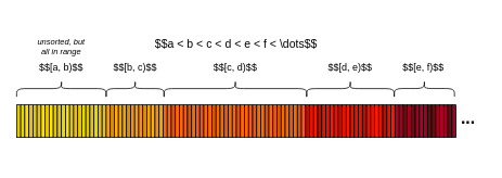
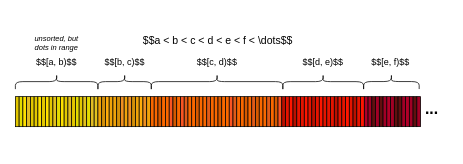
  <mxCell id="0" />
  <mxCell id="1" parent="0" />
  <mxCell id="2" value="$$[a, b)$$" style="text;html=1;strokeColor=none;fillColor=none;align=center;verticalAlign=middle;whiteSpace=wrap;rounded=0;" vertex="1" parent="1"><mxGeometry x="45" y="68" width="60" height="30" as="geometry" /></mxCell>
  <mxCell id="3" value="$$[b, c)$$" style="text;html=1;strokeColor=none;fillColor=none;align=center;verticalAlign=middle;whiteSpace=wrap;rounded=0;" vertex="1" parent="1"><mxGeometry x="135.63" y="68" width="60" height="30" as="geometry" /></mxCell>
  <mxCell id="4" value="$$[c, d)$$" style="text;html=1;strokeColor=none;fillColor=none;align=center;verticalAlign=middle;whiteSpace=wrap;rounded=0;" vertex="1" parent="1"><mxGeometry x="258.82" y="68" width="60" height="30" as="geometry" /></mxCell>
  <mxCell id="5" value="$$[d, e)$$" style="text;html=1;strokeColor=none;fillColor=none;align=center;verticalAlign=middle;whiteSpace=wrap;rounded=0;" vertex="1" parent="1"><mxGeometry x="400" y="68" width="60" height="30" as="geometry" /></mxCell>
  <mxCell id="6" value="$$[e, f)$$" style="text;html=1;strokeColor=none;fillColor=none;align=center;verticalAlign=middle;whiteSpace=wrap;rounded=0;" vertex="1" parent="1"><mxGeometry x="490" y="68" width="60" height="30" as="geometry" /></mxCell>
  <mxCell id="7" value="..." style="text;html=1;strokeColor=none;fillColor=none;align=center;verticalAlign=middle;whiteSpace=wrap;rounded=0;fontSize=21;fontStyle=1" vertex="1" parent="1"><mxGeometry x="555" y="128" width="40" height="30" as="geometry" /></mxCell>
  <mxCell id="8" value="$$a &amp;lt; b &amp;lt; c &amp;lt; d &amp;lt; e &amp;lt; f &amp;lt; \dots$$" style="text;html=1;strokeColor=none;fillColor=none;align=center;verticalAlign=middle;whiteSpace=wrap;rounded=0;fontSize=14;" vertex="1" parent="1"><mxGeometry x="20" y="38" width="540" height="30" as="geometry" /></mxCell>
  <mxCell id="9" value="" style="shape=curlyBracket;whiteSpace=wrap;html=1;rounded=1;flipH=1;fontSize=18;rotation=-90;" vertex="1" parent="1"><mxGeometry x="65" y="53" width="20" height="110" as="geometry" /></mxCell>
  <mxCell id="10" value="" style="shape=curlyBracket;whiteSpace=wrap;html=1;rounded=1;flipH=1;fontSize=18;rotation=-90;" vertex="1" parent="1"><mxGeometry x="155.63" y="72.38" width="20" height="71.25" as="geometry" /></mxCell>
  <mxCell id="11" value="" style="shape=curlyBracket;whiteSpace=wrap;html=1;rounded=1;flipH=1;fontSize=18;rotation=-90;" vertex="1" parent="1"><mxGeometry x="278.82" y="20.19" width="20" height="175.62" as="geometry" /></mxCell>
  <mxCell id="12" value="" style="shape=curlyBracket;whiteSpace=wrap;html=1;rounded=1;flipH=1;fontSize=18;rotation=-90;" vertex="1" parent="1"><mxGeometry x="420.09" y="54.11" width="20" height="107.8" as="geometry" /></mxCell>
  <mxCell id="13" value="" style="shape=curlyBracket;whiteSpace=wrap;html=1;rounded=1;flipH=1;fontSize=18;rotation=-90;" vertex="1" parent="1"><mxGeometry x="511.1" y="70.9" width="20" height="74" as="geometry" /></mxCell>
  <mxCell id="14" value="" style="rounded=0;whiteSpace=wrap;html=1;fontSize=18;fillColor=#e3c800;fontColor=#000000;strokeColor=#000000;" vertex="1" parent="1"><mxGeometry x="20" y="128" width="5" height="40" as="geometry" /></mxCell>
  <mxCell id="15" value="" style="rounded=0;whiteSpace=wrap;html=1;fontSize=18;fillColor=#E3DB00;fontColor=#000000;strokeColor=#000000;" vertex="1" parent="1"><mxGeometry x="25" y="128" width="5" height="40" as="geometry" /></mxCell>
  <mxCell id="16" value="" style="rounded=0;whiteSpace=wrap;html=1;fontSize=18;fillColor=#FFE100;fontColor=#000000;strokeColor=#000000;" vertex="1" parent="1"><mxGeometry x="30" y="128" width="5" height="40" as="geometry" /></mxCell>
  <mxCell id="17" value="" style="rounded=0;whiteSpace=wrap;html=1;fontSize=18;fillColor=#E3BD24;fontColor=#000000;strokeColor=#000000;" vertex="1" parent="1"><mxGeometry x="35" y="128" width="5" height="40" as="geometry" /></mxCell>
  <mxCell id="18" value="" style="rounded=0;whiteSpace=wrap;html=1;fontSize=18;fillColor=#e3c800;fontColor=#000000;strokeColor=#000000;" vertex="1" parent="1"><mxGeometry x="40" y="128" width="5" height="40" as="geometry" /></mxCell>
  <mxCell id="19" value="" style="rounded=0;whiteSpace=wrap;html=1;fontSize=18;fillColor=#e3c800;fontColor=#000000;strokeColor=#000000;" vertex="1" parent="1"><mxGeometry x="45" y="128" width="5" height="40" as="geometry" /></mxCell>
  <mxCell id="20" value="" style="rounded=0;whiteSpace=wrap;html=1;fontSize=18;fillColor=#FFE100;fontColor=#000000;strokeColor=#000000;" vertex="1" parent="1"><mxGeometry x="50" y="128" width="5" height="40" as="geometry" /></mxCell>
  <mxCell id="21" value="" style="rounded=0;whiteSpace=wrap;html=1;fontSize=18;fillColor=#e3c800;fontColor=#000000;strokeColor=#000000;" vertex="1" parent="1"><mxGeometry x="55" y="128" width="5" height="40" as="geometry" /></mxCell>
  <mxCell id="22" value="" style="rounded=0;whiteSpace=wrap;html=1;fontSize=18;fillColor=#FFE100;fontColor=#000000;strokeColor=#000000;" vertex="1" parent="1"><mxGeometry x="60" y="128" width="5" height="40" as="geometry" /></mxCell>
  <mxCell id="23" value="" style="rounded=0;whiteSpace=wrap;html=1;fontSize=18;fillColor=#e3c800;fontColor=#000000;strokeColor=#000000;" vertex="1" parent="1"><mxGeometry x="65" y="128" width="5" height="40" as="geometry" /></mxCell>
  <mxCell id="24" value="" style="rounded=0;whiteSpace=wrap;html=1;fontSize=18;fillColor=#E3C21E;fontColor=#000000;strokeColor=#000000;" vertex="1" parent="1"><mxGeometry x="70" y="128" width="5" height="40" as="geometry" /></mxCell>
  <mxCell id="25" value="" style="rounded=0;whiteSpace=wrap;html=1;fontSize=18;fillColor=#E3DB00;fontColor=#000000;strokeColor=#000000;" vertex="1" parent="1"><mxGeometry x="75" y="128" width="5" height="40" as="geometry" /></mxCell>
  <mxCell id="26" value="" style="rounded=0;whiteSpace=wrap;html=1;fontSize=18;fillColor=#FFE100;fontColor=#000000;strokeColor=#000000;" vertex="1" parent="1"><mxGeometry x="80" y="128" width="5" height="40" as="geometry" /></mxCell>
  <mxCell id="27" value="" style="rounded=0;whiteSpace=wrap;html=1;fontSize=18;fillColor=#e3c800;fontColor=#000000;strokeColor=#000000;" vertex="1" parent="1"><mxGeometry x="85" y="128" width="5" height="40" as="geometry" /></mxCell>
  <mxCell id="28" value="" style="rounded=0;whiteSpace=wrap;html=1;fontSize=18;fillColor=#E3BD24;fontColor=#000000;strokeColor=#000000;" vertex="1" parent="1"><mxGeometry x="90" y="128" width="5" height="40" as="geometry" /></mxCell>
  <mxCell id="29" value="" style="rounded=0;whiteSpace=wrap;html=1;fontSize=18;fillColor=#e3c800;fontColor=#000000;strokeColor=#000000;" vertex="1" parent="1"><mxGeometry x="95" y="128" width="5" height="40" as="geometry" /></mxCell>
  <mxCell id="30" value="" style="rounded=0;whiteSpace=wrap;html=1;fontSize=18;fillColor=#E3DB00;fontColor=#000000;strokeColor=#000000;" vertex="1" parent="1"><mxGeometry x="100" y="128" width="5" height="40" as="geometry" /></mxCell>
  <mxCell id="31" value="" style="rounded=0;whiteSpace=wrap;html=1;fontSize=18;fillColor=#e3c800;fontColor=#000000;strokeColor=#000000;" vertex="1" parent="1"><mxGeometry x="105" y="128" width="5" height="40" as="geometry" /></mxCell>
  <mxCell id="32" value="" style="rounded=0;whiteSpace=wrap;html=1;fontSize=18;fillColor=#E3C21E;fontColor=#000000;strokeColor=#000000;" vertex="1" parent="1"><mxGeometry x="110" y="128" width="5" height="40" as="geometry" /></mxCell>
  <mxCell id="33" value="" style="rounded=0;whiteSpace=wrap;html=1;fontSize=18;fillColor=#E3DB00;fontColor=#000000;strokeColor=#000000;" vertex="1" parent="1"><mxGeometry x="115" y="128" width="5" height="40" as="geometry" /></mxCell>
  <mxCell id="34" value="" style="rounded=0;whiteSpace=wrap;html=1;fontSize=18;fillColor=#E3BD24;fontColor=#000000;strokeColor=#000000;" vertex="1" parent="1"><mxGeometry x="120" y="128" width="5" height="40" as="geometry" /></mxCell>
  <mxCell id="35" value="" style="rounded=0;whiteSpace=wrap;html=1;fontSize=18;fillColor=#E3C21E;fontColor=#000000;strokeColor=#000000;" vertex="1" parent="1"><mxGeometry x="125" y="128" width="5" height="40" as="geometry" /></mxCell>
  <mxCell id="36" value="" style="rounded=0;whiteSpace=wrap;html=1;fontSize=18;fillColor=#f0a30a;fontColor=#000000;strokeColor=#000000;" vertex="1" parent="1"><mxGeometry x="130" y="128" width="5" height="40" as="geometry" /></mxCell>
  <mxCell id="37" value="" style="rounded=0;whiteSpace=wrap;html=1;fontSize=18;fillColor=#D49009;fontColor=#000000;strokeColor=#000000;" vertex="1" parent="1"><mxGeometry x="135" y="128" width="5" height="40" as="geometry" /></mxCell>
  <mxCell id="38" value="" style="rounded=0;whiteSpace=wrap;html=1;fontSize=18;fillColor=#FFAD0B;fontColor=#000000;strokeColor=#000000;" vertex="1" parent="1"><mxGeometry x="140" y="128" width="5" height="40" as="geometry" /></mxCell>
  <mxCell id="39" value="" style="rounded=0;whiteSpace=wrap;html=1;fontSize=18;fillColor=#f0a30a;fontColor=#000000;strokeColor=#000000;" vertex="1" parent="1"><mxGeometry x="145" y="128" width="5" height="40" as="geometry" /></mxCell>
  <mxCell id="40" value="" style="rounded=0;whiteSpace=wrap;html=1;fontSize=18;fillColor=#f0a30a;fontColor=#000000;strokeColor=#000000;" vertex="1" parent="1"><mxGeometry x="150" y="128" width="5" height="40" as="geometry" /></mxCell>
  <mxCell id="41" value="" style="rounded=0;whiteSpace=wrap;html=1;fontSize=18;fillColor=#D49009;fontColor=#000000;strokeColor=#000000;" vertex="1" parent="1"><mxGeometry x="155" y="128" width="5" height="40" as="geometry" /></mxCell>
  <mxCell id="42" value="" style="rounded=0;whiteSpace=wrap;html=1;fontSize=18;fillColor=#F09022;fontColor=#000000;strokeColor=#000000;" vertex="1" parent="1"><mxGeometry x="160" y="128" width="5" height="40" as="geometry" /></mxCell>
  <mxCell id="43" value="" style="rounded=0;whiteSpace=wrap;html=1;fontSize=18;fillColor=#f0a30a;fontColor=#000000;strokeColor=#000000;" vertex="1" parent="1"><mxGeometry x="165" y="128" width="5" height="40" as="geometry" /></mxCell>
  <mxCell id="44" value="" style="rounded=0;whiteSpace=wrap;html=1;fontSize=18;fillColor=#F09022;fontColor=#000000;strokeColor=#000000;" vertex="1" parent="1"><mxGeometry x="170" y="128" width="5" height="40" as="geometry" /></mxCell>
  <mxCell id="45" value="" style="rounded=0;whiteSpace=wrap;html=1;fontSize=18;fillColor=#D49009;fontColor=#000000;strokeColor=#000000;" vertex="1" parent="1"><mxGeometry x="175" y="128" width="5" height="40" as="geometry" /></mxCell>
  <mxCell id="46" value="" style="rounded=0;whiteSpace=wrap;html=1;fontSize=18;fillColor=#f0a30a;fontColor=#000000;strokeColor=#000000;" vertex="1" parent="1"><mxGeometry x="180" y="128" width="5" height="40" as="geometry" /></mxCell>
  <mxCell id="47" value="" style="rounded=0;whiteSpace=wrap;html=1;fontSize=18;fillColor=#FFAD0B;fontColor=#000000;strokeColor=#000000;" vertex="1" parent="1"><mxGeometry x="185" y="128" width="5" height="40" as="geometry" /></mxCell>
  <mxCell id="48" value="" style="rounded=0;whiteSpace=wrap;html=1;fontSize=18;fillColor=#F09022;fontColor=#000000;strokeColor=#000000;" vertex="1" parent="1"><mxGeometry x="190" y="128" width="5" height="40" as="geometry" /></mxCell>
  <mxCell id="49" value="" style="rounded=0;whiteSpace=wrap;html=1;fontSize=18;fillColor=#f0a30a;fontColor=#000000;strokeColor=#000000;" vertex="1" parent="1"><mxGeometry x="195" y="128" width="5" height="40" as="geometry" /></mxCell>
  <mxCell id="50" value="" style="rounded=0;whiteSpace=wrap;html=1;fontSize=18;fillColor=#fa6800;fontColor=#000000;strokeColor=#000000;" vertex="1" parent="1"><mxGeometry x="200" y="128" width="5" height="40" as="geometry" /></mxCell>
  <mxCell id="51" value="" style="rounded=0;whiteSpace=wrap;html=1;fontSize=18;fillColor=#fa6800;fontColor=#000000;strokeColor=#000000;" vertex="1" parent="1"><mxGeometry x="205" y="128" width="5" height="40" as="geometry" /></mxCell>
  <mxCell id="52" value="" style="rounded=0;whiteSpace=wrap;html=1;fontSize=18;fillColor=#D65900;fontColor=#000000;strokeColor=#000000;" vertex="1" parent="1"><mxGeometry x="210" y="128" width="5" height="40" as="geometry" /></mxCell>
  <mxCell id="53" value="" style="rounded=0;whiteSpace=wrap;html=1;fontSize=18;fillColor=#fa6800;fontColor=#000000;strokeColor=#000000;" vertex="1" parent="1"><mxGeometry x="215" y="128" width="5" height="40" as="geometry" /></mxCell>
  <mxCell id="54" value="" style="rounded=0;whiteSpace=wrap;html=1;fontSize=18;fillColor=#fa6800;fontColor=#000000;strokeColor=#000000;" vertex="1" parent="1"><mxGeometry x="220" y="128" width="5" height="40" as="geometry" /></mxCell>
  <mxCell id="55" value="" style="rounded=0;whiteSpace=wrap;html=1;fontSize=18;fillColor=#FA5523;fontColor=#000000;strokeColor=#000000;" vertex="1" parent="1"><mxGeometry x="225" y="128" width="5" height="40" as="geometry" /></mxCell>
  <mxCell id="56" value="" style="rounded=0;whiteSpace=wrap;html=1;fontSize=18;fillColor=#D65900;fontColor=#000000;strokeColor=#000000;" vertex="1" parent="1"><mxGeometry x="230" y="128" width="5" height="40" as="geometry" /></mxCell>
  <mxCell id="57" value="" style="rounded=0;whiteSpace=wrap;html=1;fontSize=18;fillColor=#fa6800;fontColor=#000000;strokeColor=#000000;" vertex="1" parent="1"><mxGeometry x="235" y="128" width="5" height="40" as="geometry" /></mxCell>
  <mxCell id="58" value="" style="rounded=0;whiteSpace=wrap;html=1;fontSize=18;fillColor=#FA5523;fontColor=#000000;strokeColor=#000000;" vertex="1" parent="1"><mxGeometry x="240" y="128" width="5" height="40" as="geometry" /></mxCell>
  <mxCell id="59" value="" style="rounded=0;whiteSpace=wrap;html=1;fontSize=18;fillColor=#E05B19;fontColor=#000000;strokeColor=#000000;" vertex="1" parent="1"><mxGeometry x="245" y="128" width="5" height="40" as="geometry" /></mxCell>
  <mxCell id="60" value="" style="rounded=0;whiteSpace=wrap;html=1;fontSize=18;fillColor=#fa6800;fontColor=#000000;strokeColor=#000000;" vertex="1" parent="1"><mxGeometry x="250" y="128" width="5" height="40" as="geometry" /></mxCell>
  <mxCell id="61" value="" style="rounded=0;whiteSpace=wrap;html=1;fontSize=18;fillColor=#fa6800;fontColor=#000000;strokeColor=#000000;" vertex="1" parent="1"><mxGeometry x="255" y="128" width="5" height="40" as="geometry" /></mxCell>
  <mxCell id="62" value="" style="rounded=0;whiteSpace=wrap;html=1;fontSize=18;fillColor=#D65900;fontColor=#000000;strokeColor=#000000;" vertex="1" parent="1"><mxGeometry x="260" y="128" width="5" height="40" as="geometry" /></mxCell>
  <mxCell id="63" value="" style="rounded=0;whiteSpace=wrap;html=1;fontSize=18;fillColor=#fa6800;fontColor=#000000;strokeColor=#000000;" vertex="1" parent="1"><mxGeometry x="265" y="128" width="5" height="40" as="geometry" /></mxCell>
  <mxCell id="64" value="" style="rounded=0;whiteSpace=wrap;html=1;fontSize=18;fillColor=#fa6800;fontColor=#000000;strokeColor=#000000;" vertex="1" parent="1"><mxGeometry x="270" y="128" width="5" height="40" as="geometry" /></mxCell>
  <mxCell id="65" value="" style="rounded=0;whiteSpace=wrap;html=1;fontSize=18;fillColor=#E05B19;fontColor=#000000;strokeColor=#000000;" vertex="1" parent="1"><mxGeometry x="275" y="128" width="5" height="40" as="geometry" /></mxCell>
  <mxCell id="66" value="" style="rounded=0;whiteSpace=wrap;html=1;fontSize=18;fillColor=#fa6800;fontColor=#000000;strokeColor=#000000;" vertex="1" parent="1"><mxGeometry x="280" y="128" width="5" height="40" as="geometry" /></mxCell>
  <mxCell id="67" value="" style="rounded=0;whiteSpace=wrap;html=1;fontSize=18;fillColor=#fa6800;fontColor=#000000;strokeColor=#000000;" vertex="1" parent="1"><mxGeometry x="285" y="128" width="5" height="40" as="geometry" /></mxCell>
  <mxCell id="68" value="" style="rounded=0;whiteSpace=wrap;html=1;fontSize=18;fillColor=#D65900;fontColor=#000000;strokeColor=#000000;" vertex="1" parent="1"><mxGeometry x="290" y="128" width="5" height="40" as="geometry" /></mxCell>
  <mxCell id="69" value="" style="rounded=0;whiteSpace=wrap;html=1;fontSize=18;fillColor=#fa6800;fontColor=#000000;strokeColor=#000000;" vertex="1" parent="1"><mxGeometry x="295" y="128" width="5" height="40" as="geometry" /></mxCell>
  <mxCell id="70" value="" style="rounded=0;whiteSpace=wrap;html=1;fontSize=18;fillColor=#fa6800;fontColor=#000000;strokeColor=#000000;" vertex="1" parent="1"><mxGeometry x="300" y="128" width="5" height="40" as="geometry" /></mxCell>
  <mxCell id="71" value="" style="rounded=0;whiteSpace=wrap;html=1;fontSize=18;fillColor=#FA5523;fontColor=#000000;strokeColor=#000000;" vertex="1" parent="1"><mxGeometry x="305" y="128" width="5" height="40" as="geometry" /></mxCell>
  <mxCell id="72" value="" style="rounded=0;whiteSpace=wrap;html=1;fontSize=18;fillColor=#E05B19;fontColor=#000000;strokeColor=#000000;" vertex="1" parent="1"><mxGeometry x="310" y="128" width="5" height="40" as="geometry" /></mxCell>
  <mxCell id="73" value="" style="rounded=0;whiteSpace=wrap;html=1;fontSize=18;fillColor=#fa6800;fontColor=#000000;strokeColor=#000000;" vertex="1" parent="1"><mxGeometry x="315" y="128" width="5" height="40" as="geometry" /></mxCell>
  <mxCell id="74" value="" style="rounded=0;whiteSpace=wrap;html=1;fontSize=18;fillColor=#fa6800;fontColor=#000000;strokeColor=#000000;" vertex="1" parent="1"><mxGeometry x="320" y="128" width="5" height="40" as="geometry" /></mxCell>
  <mxCell id="75" value="" style="rounded=0;whiteSpace=wrap;html=1;fontSize=18;fillColor=#D65900;fontColor=#000000;strokeColor=#000000;" vertex="1" parent="1"><mxGeometry x="325" y="128" width="5" height="40" as="geometry" /></mxCell>
  <mxCell id="76" value="" style="rounded=0;whiteSpace=wrap;html=1;fontSize=18;fillColor=#fa6800;fontColor=#000000;strokeColor=#000000;" vertex="1" parent="1"><mxGeometry x="330" y="128" width="5" height="40" as="geometry" /></mxCell>
  <mxCell id="77" value="" style="rounded=0;whiteSpace=wrap;html=1;fontSize=18;fillColor=#E05B19;fontColor=#000000;strokeColor=#000000;" vertex="1" parent="1"><mxGeometry x="335" y="128" width="5" height="40" as="geometry" /></mxCell>
  <mxCell id="78" value="" style="rounded=0;whiteSpace=wrap;html=1;fontSize=18;fillColor=#D65900;fontColor=#000000;strokeColor=#000000;" vertex="1" parent="1"><mxGeometry x="340" y="128" width="5" height="40" as="geometry" /></mxCell>
  <mxCell id="79" value="" style="rounded=0;whiteSpace=wrap;html=1;fontSize=18;fillColor=#fa6800;fontColor=#000000;strokeColor=#000000;" vertex="1" parent="1"><mxGeometry x="345" y="128" width="5" height="40" as="geometry" /></mxCell>
  <mxCell id="80" value="" style="rounded=0;whiteSpace=wrap;html=1;fontSize=18;fillColor=#fa6800;fontColor=#000000;strokeColor=#000000;" vertex="1" parent="1"><mxGeometry x="350" y="128" width="5" height="40" as="geometry" /></mxCell>
  <mxCell id="81" value="" style="rounded=0;whiteSpace=wrap;html=1;fontSize=18;fillColor=#E05B19;fontColor=#000000;strokeColor=#000000;" vertex="1" parent="1"><mxGeometry x="355" y="128" width="5" height="40" as="geometry" /></mxCell>
  <mxCell id="82" value="" style="rounded=0;whiteSpace=wrap;html=1;fontSize=18;fillColor=#fa6800;fontColor=#000000;strokeColor=#000000;" vertex="1" parent="1"><mxGeometry x="360" y="128" width="5" height="40" as="geometry" /></mxCell>
  <mxCell id="83" value="" style="rounded=0;whiteSpace=wrap;html=1;fontSize=18;fillColor=#D65900;fontColor=#000000;strokeColor=#000000;" vertex="1" parent="1"><mxGeometry x="365" y="128" width="5" height="40" as="geometry" /></mxCell>
  <mxCell id="84" value="" style="rounded=0;whiteSpace=wrap;html=1;fontSize=18;fillColor=#FA5523;fontColor=#000000;strokeColor=#000000;" vertex="1" parent="1"><mxGeometry x="370" y="128" width="5" height="40" as="geometry" /></mxCell>
  <mxCell id="85" value="" style="rounded=0;whiteSpace=wrap;html=1;fontSize=18;fillColor=#BA1000;fontColor=#ffffff;strokeColor=#000000;" vertex="1" parent="1"><mxGeometry x="375" y="128" width="5" height="40" as="geometry" /></mxCell>
  <mxCell id="86" value="" style="rounded=0;whiteSpace=wrap;html=1;fontSize=18;fillColor=#e51400;fontColor=#ffffff;strokeColor=#000000;" vertex="1" parent="1"><mxGeometry x="380" y="128" width="5" height="40" as="geometry" /></mxCell>
  <mxCell id="87" value="" style="rounded=0;whiteSpace=wrap;html=1;fontSize=18;fillColor=#FF1600;fontColor=#ffffff;strokeColor=#000000;" vertex="1" parent="1"><mxGeometry x="385" y="128" width="5" height="40" as="geometry" /></mxCell>
  <mxCell id="88" value="" style="rounded=0;whiteSpace=wrap;html=1;fontSize=18;fillColor=#BA1000;fontColor=#ffffff;strokeColor=#000000;" vertex="1" parent="1"><mxGeometry x="390" y="128" width="5" height="40" as="geometry" /></mxCell>
  <mxCell id="89" value="" style="rounded=0;whiteSpace=wrap;html=1;fontSize=18;fillColor=#e51400;fontColor=#ffffff;strokeColor=#000000;" vertex="1" parent="1"><mxGeometry x="395" y="128" width="5" height="40" as="geometry" /></mxCell>
  <mxCell id="90" value="" style="rounded=0;whiteSpace=wrap;html=1;fontSize=18;fillColor=#e51400;fontColor=#ffffff;strokeColor=#000000;" vertex="1" parent="1"><mxGeometry x="400" y="128" width="5" height="40" as="geometry" /></mxCell>
  <mxCell id="91" value="" style="rounded=0;whiteSpace=wrap;html=1;fontSize=18;fillColor=#FF1600;fontColor=#ffffff;strokeColor=#000000;" vertex="1" parent="1"><mxGeometry x="405" y="128" width="5" height="40" as="geometry" /></mxCell>
  <mxCell id="92" value="" style="rounded=0;whiteSpace=wrap;html=1;fontSize=18;fillColor=#e51400;fontColor=#ffffff;strokeColor=#000000;" vertex="1" parent="1"><mxGeometry x="410" y="128" width="5" height="40" as="geometry" /></mxCell>
  <mxCell id="93" value="" style="rounded=0;whiteSpace=wrap;html=1;fontSize=18;fillColor=#BA1000;fontColor=#ffffff;strokeColor=#000000;" vertex="1" parent="1"><mxGeometry x="415" y="128" width="5" height="40" as="geometry" /></mxCell>
  <mxCell id="94" value="" style="rounded=0;whiteSpace=wrap;html=1;fontSize=18;fillColor=#e51400;fontColor=#ffffff;strokeColor=#000000;" vertex="1" parent="1"><mxGeometry x="420" y="128" width="5" height="40" as="geometry" /></mxCell>
  <mxCell id="95" value="" style="rounded=0;whiteSpace=wrap;html=1;fontSize=18;fillColor=#FF1600;fontColor=#ffffff;strokeColor=#000000;" vertex="1" parent="1"><mxGeometry x="425" y="128" width="5" height="40" as="geometry" /></mxCell>
  <mxCell id="96" value="" style="rounded=0;whiteSpace=wrap;html=1;fontSize=18;fillColor=#e51400;fontColor=#ffffff;strokeColor=#000000;" vertex="1" parent="1"><mxGeometry x="430" y="128" width="5" height="40" as="geometry" /></mxCell>
  <mxCell id="97" value="" style="rounded=0;whiteSpace=wrap;html=1;fontSize=18;fillColor=#e51400;fontColor=#ffffff;strokeColor=#000000;" vertex="1" parent="1"><mxGeometry x="435" y="128" width="5" height="40" as="geometry" /></mxCell>
  <mxCell id="98" value="" style="rounded=0;whiteSpace=wrap;html=1;fontSize=18;fillColor=#e51400;fontColor=#ffffff;strokeColor=#000000;" vertex="1" parent="1"><mxGeometry x="440" y="128" width="5" height="40" as="geometry" /></mxCell>
  <mxCell id="99" value="" style="rounded=0;whiteSpace=wrap;html=1;fontSize=18;fillColor=#BA1000;fontColor=#ffffff;strokeColor=#000000;" vertex="1" parent="1"><mxGeometry x="445" y="128" width="5" height="40" as="geometry" /></mxCell>
  <mxCell id="100" value="" style="rounded=0;whiteSpace=wrap;html=1;fontSize=18;fillColor=#e51400;fontColor=#ffffff;strokeColor=#000000;" vertex="1" parent="1"><mxGeometry x="450" y="128" width="5" height="40" as="geometry" /></mxCell>
  <mxCell id="101" value="" style="rounded=0;whiteSpace=wrap;html=1;fontSize=18;fillColor=#e51400;fontColor=#ffffff;strokeColor=#000000;" vertex="1" parent="1"><mxGeometry x="455" y="128" width="5" height="40" as="geometry" /></mxCell>
  <mxCell id="102" value="" style="rounded=0;whiteSpace=wrap;html=1;fontSize=18;fillColor=#FF1600;fontColor=#ffffff;strokeColor=#000000;" vertex="1" parent="1"><mxGeometry x="460" y="128" width="5" height="40" as="geometry" /></mxCell>
  <mxCell id="103" value="" style="rounded=0;whiteSpace=wrap;html=1;fontSize=18;fillColor=#e51400;fontColor=#ffffff;strokeColor=#000000;" vertex="1" parent="1"><mxGeometry x="465" y="128" width="5" height="40" as="geometry" /></mxCell>
  <mxCell id="104" value="" style="rounded=0;whiteSpace=wrap;html=1;fontSize=18;fillColor=#BA1000;fontColor=#ffffff;strokeColor=#000000;" vertex="1" parent="1"><mxGeometry x="470" y="128" width="5" height="40" as="geometry" /></mxCell>
  <mxCell id="105" value="" style="rounded=0;whiteSpace=wrap;html=1;fontSize=18;fillColor=#e51400;fontColor=#ffffff;strokeColor=#000000;" vertex="1" parent="1"><mxGeometry x="475" y="128" width="5" height="40" as="geometry" /></mxCell>
  <mxCell id="106" value="" style="rounded=0;whiteSpace=wrap;html=1;fontSize=18;fillColor=#FF1600;fontColor=#ffffff;strokeColor=#000000;" vertex="1" parent="1"><mxGeometry x="480" y="128" width="5" height="40" as="geometry" /></mxCell>
  <mxCell id="107" value="" style="rounded=0;whiteSpace=wrap;html=1;fontSize=18;fillColor=#B00028;fontColor=#ffffff;strokeColor=#000000;" vertex="1" parent="1"><mxGeometry x="485" y="128" width="5" height="40" as="geometry" /></mxCell>
  <mxCell id="108" value="" style="rounded=0;whiteSpace=wrap;html=1;fontSize=18;fillColor=#a20025;fontColor=#ffffff;strokeColor=#000000;" vertex="1" parent="1"><mxGeometry x="490" y="128" width="5" height="40" as="geometry" /></mxCell>
  <mxCell id="109" value="" style="rounded=0;whiteSpace=wrap;html=1;fontSize=18;fillColor=#610F0F;fontColor=#ffffff;strokeColor=#000000;" vertex="1" parent="1"><mxGeometry x="495" y="128" width="5" height="40" as="geometry" /></mxCell>
  <mxCell id="110" value="" style="rounded=0;whiteSpace=wrap;html=1;fontSize=18;fillColor=#a20025;fontColor=#ffffff;strokeColor=#000000;" vertex="1" parent="1"><mxGeometry x="500" y="128" width="5" height="40" as="geometry" /></mxCell>
  <mxCell id="111" value="" style="rounded=0;whiteSpace=wrap;html=1;fontSize=18;fillColor=#610F0F;fontColor=#ffffff;strokeColor=#000000;" vertex="1" parent="1"><mxGeometry x="505" y="128" width="5" height="40" as="geometry" /></mxCell>
  <mxCell id="112" value="" style="rounded=0;whiteSpace=wrap;html=1;fontSize=18;fillColor=#a20025;fontColor=#ffffff;strokeColor=#000000;" vertex="1" parent="1"><mxGeometry x="510" y="128" width="5" height="40" as="geometry" /></mxCell>
  <mxCell id="113" value="" style="rounded=0;whiteSpace=wrap;html=1;fontSize=18;fillColor=#B00028;fontColor=#ffffff;strokeColor=#000000;" vertex="1" parent="1"><mxGeometry x="515" y="128" width="5" height="40" as="geometry" /></mxCell>
  <mxCell id="114" value="" style="rounded=0;whiteSpace=wrap;html=1;fontSize=18;fillColor=#a20025;fontColor=#ffffff;strokeColor=#000000;" vertex="1" parent="1"><mxGeometry x="520" y="128" width="5" height="40" as="geometry" /></mxCell>
  <mxCell id="115" value="" style="rounded=0;whiteSpace=wrap;html=1;fontSize=18;fillColor=#610F0F;fontColor=#ffffff;strokeColor=#000000;" vertex="1" parent="1"><mxGeometry x="525" y="128" width="5" height="40" as="geometry" /></mxCell>
  <mxCell id="116" value="" style="rounded=0;whiteSpace=wrap;html=1;fontSize=18;fillColor=#610F0F;fontColor=#ffffff;strokeColor=#000000;" vertex="1" parent="1"><mxGeometry x="530" y="128" width="5" height="40" as="geometry" /></mxCell>
  <mxCell id="117" value="" style="rounded=0;whiteSpace=wrap;html=1;fontSize=18;fillColor=#a20025;fontColor=#ffffff;strokeColor=#000000;" vertex="1" parent="1"><mxGeometry x="535" y="128" width="5" height="40" as="geometry" /></mxCell>
  <mxCell id="118" value="" style="rounded=0;whiteSpace=wrap;html=1;fontSize=18;fillColor=#B00028;fontColor=#ffffff;strokeColor=#000000;" vertex="1" parent="1"><mxGeometry x="540" y="128" width="5" height="40" as="geometry" /></mxCell>
  <mxCell id="119" value="" style="rounded=0;whiteSpace=wrap;html=1;fontSize=18;fillColor=#a20025;fontColor=#ffffff;strokeColor=#000000;" vertex="1" parent="1"><mxGeometry x="545" y="128" width="5" height="40" as="geometry" /></mxCell>
  <mxCell id="120" value="" style="rounded=0;whiteSpace=wrap;html=1;fontSize=18;fillColor=#610F0F;fontColor=#ffffff;strokeColor=#000000;" vertex="1" parent="1"><mxGeometry x="550" y="128" width="5" height="40" as="geometry" /></mxCell>
  <mxCell id="121" value="" style="rounded=0;whiteSpace=wrap;html=1;fontSize=18;fillColor=#a20025;fontColor=#ffffff;strokeColor=#000000;" vertex="1" parent="1"><mxGeometry x="555" y="128" width="5" height="40" as="geometry" /></mxCell>
- <mxCell id="122" value="unsorted, but all in range" style="text;html=1;strokeColor=none;fillColor=none;align=center;verticalAlign=middle;whiteSpace=wrap;rounded=0;fontSize=10;fontStyle=2" vertex="1" parent="1"><mxGeometry x="41.25" y="42.38" width="67.5" height="30" as="geometry" /></mxCell>
+ <mxCell id="122" value="unsorted, but dots in range" style="text;html=1;strokeColor=none;fillColor=none;align=center;verticalAlign=middle;whiteSpace=wrap;rounded=0;fontSize=10;fontStyle=2" vertex="1" parent="1"><mxGeometry x="41.25" y="42.38" width="67.5" height="30" as="geometry" /></mxCell>
